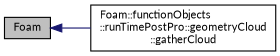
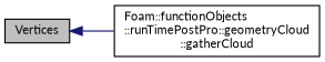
  digraph {
    rankdir=LR
    fontname=Lato
    node [color=black fontname=Lato fontsize=10 shape=record]
-   n1 [fillcolor=grey75 fontcolor=black height=0.2 label=Foam style=filled width=0.4]
+   n1 [fillcolor=grey75 fontcolor=black height=0.2 label=Vertices style=filled width=0.4]
    n2 [height=0.2 label="Foam::functionObjects\l::runTimePostPro::geometryCloud\l::gatherCloud" width=0.4]
    n1 -> n2 [color=midnightblue dir=back fontname=Lato fontsize=10 labelfontname=Helvetica labelfontsize=10 style=solid]
  }
